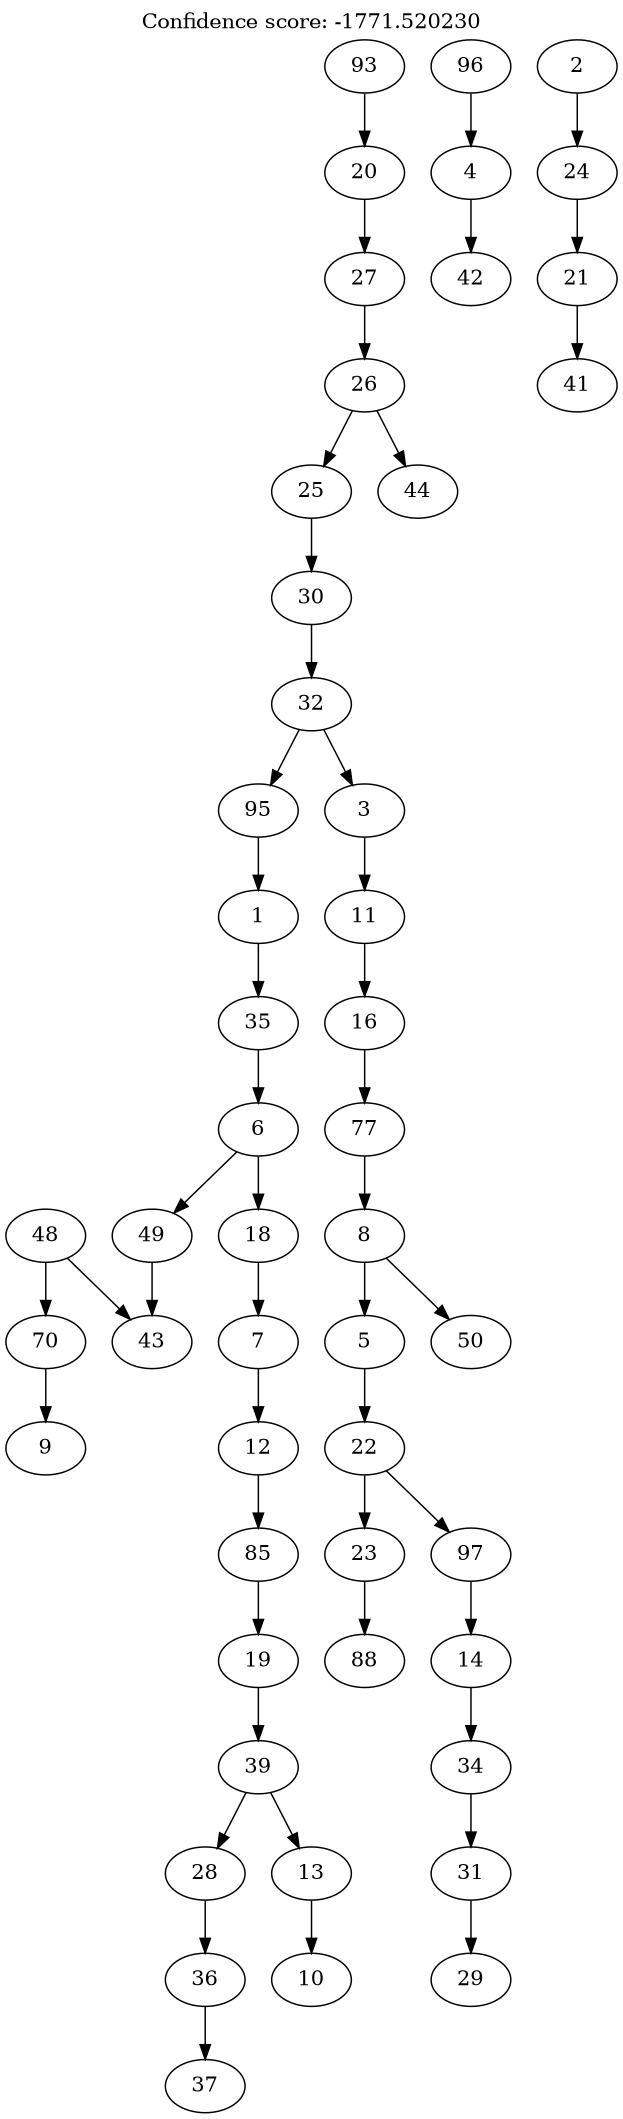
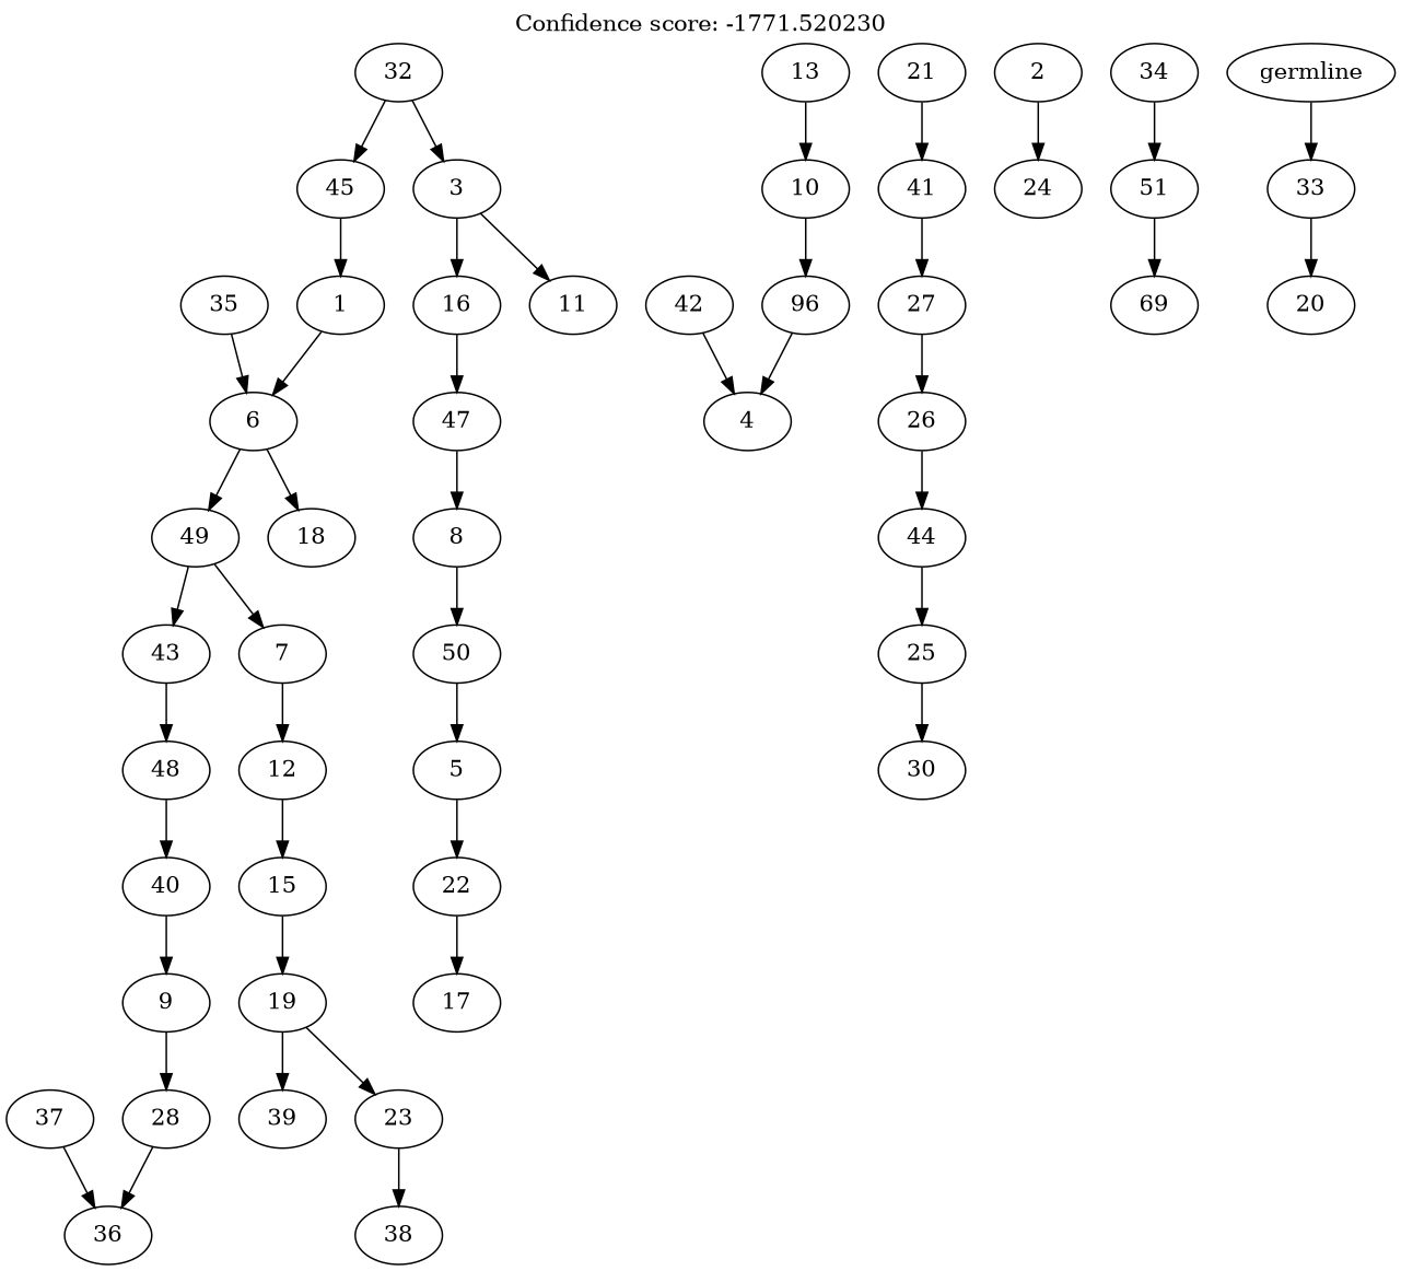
  digraph {
    label="Confidence score: -1771.520230"
    labelloc=t
    n1 [label=36]
    n2 [label=37]
    n3 [label=28]
    n4 [label=9]
-   n5 [label=70]
+   n5 [label=40]
    n6 [label=48]
    n7 [label=43]
    n8 [label=49]
    n9 [label=4]
    n10 [label=42]
    n11 [label=96]
    n12 [label=10]
    n13 [label=13]
    n14 [label=39]
    n15 [label=19]
-   n16 [label=85]
+   n16 [label=15]
    n17 [label=12]
    n18 [label=7]
    n19 [label=18]
    n20 [label=6]
    n21 [label=35]
    n22 [label=1]
-   n23 [label=95]
+   n23 [label=45]
    n24 [label=21]
    n25 [label=41]
    n26 [label=24]
    n27 [label=2]
-   n28 [label=88]
+   n28 [label=38]
    n29 [label=23]
-   n30 [label=31]
-   n31 [label=29]
+   n30 [label=51]
+   n31 [label=69]
    n32 [label=34]
-   n33 [label=14]
-   n34 [label=97]
+   n34 [label=17]
    n35 [label=22]
    n36 [label=5]
    n37 [label=50]
    n38 [label=8]
-   n39 [label=77]
+   n39 [label=47]
    n40 [label=16]
    n41 [label=11]
    n42 [label=3]
    n43 [label=32]
    n44 [label=30]
    n45 [label=25]
    n46 [label=44]
    n47 [label=26]
    n48 [label=27]
    n49 [label=20]
-   n50 [label=93]
-   n1 -> n2
+   n50 [label=33]
+   n51 [label=germline]
+   n2 -> n1
    n3 -> n1
-   n14 -> n3
+   n4 -> n3
    n5 -> n4
    n6 -> n5
-   n6 -> n7
+   n7 -> n6
    n8 -> n7
-   n9 -> n10
+   n10 -> n9
    n11 -> n9
+   n12 -> n11
    n13 -> n12
-   n14 -> n13
    n15 -> n14
    n16 -> n15
    n17 -> n16
    n18 -> n17
-   n19 -> n18
+   n8 -> n18
    n20 -> n8
    n20 -> n19
    n21 -> n20
-   n22 -> n21
+   n22 -> n20
    n23 -> n22
    n24 -> n25
-   n26 -> n24
    n27 -> n26
    n29 -> n28
    n30 -> n31
    n32 -> n30
-   n33 -> n32
-   n34 -> n33
-   n35 -> n29
+   n15 -> n29
    n35 -> n34
    n36 -> n35
-   n38 -> n36
+   n37 -> n36
    n38 -> n37
    n39 -> n38
    n40 -> n39
-   n41 -> n40
+   n42 -> n40
    n42 -> n41
    n43 -> n23
    n43 -> n42
-   n44 -> n43
    n45 -> n44
-   n47 -> n45
+   n46 -> n45
    n47 -> n46
    n48 -> n47
-   n49 -> n48
+   n25 -> n48
    n50 -> n49
+   n51 -> n50
  }
